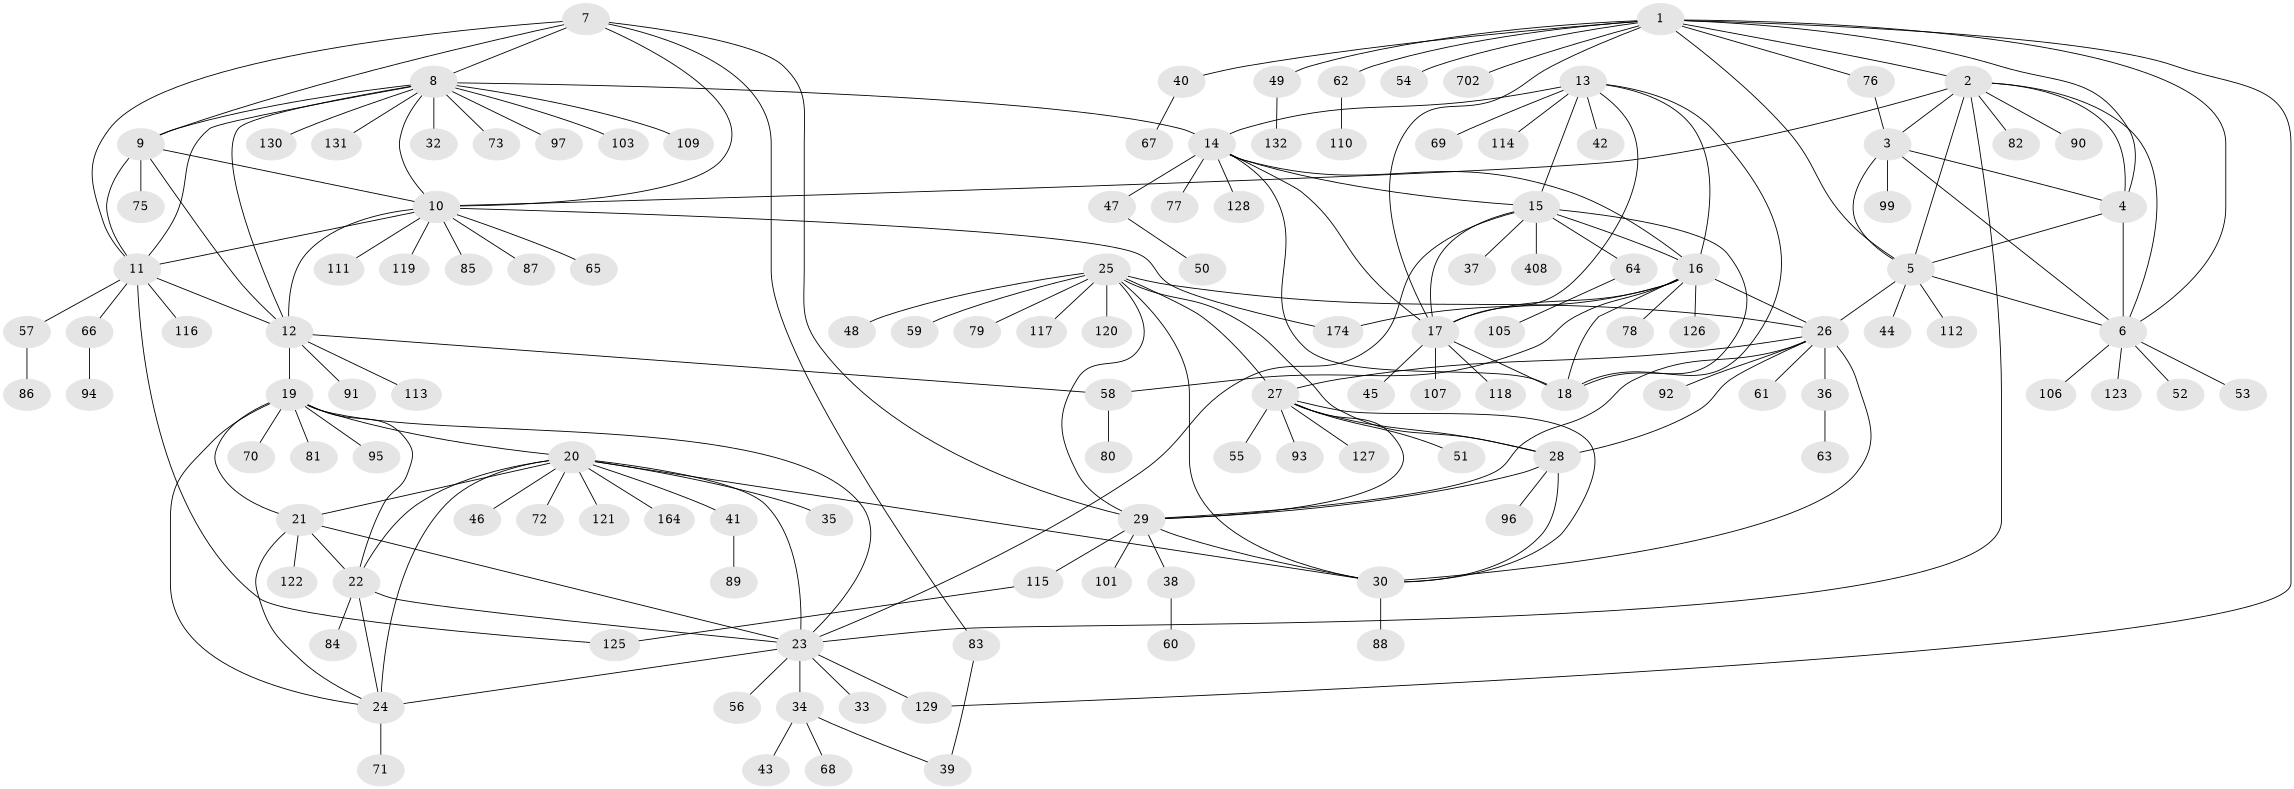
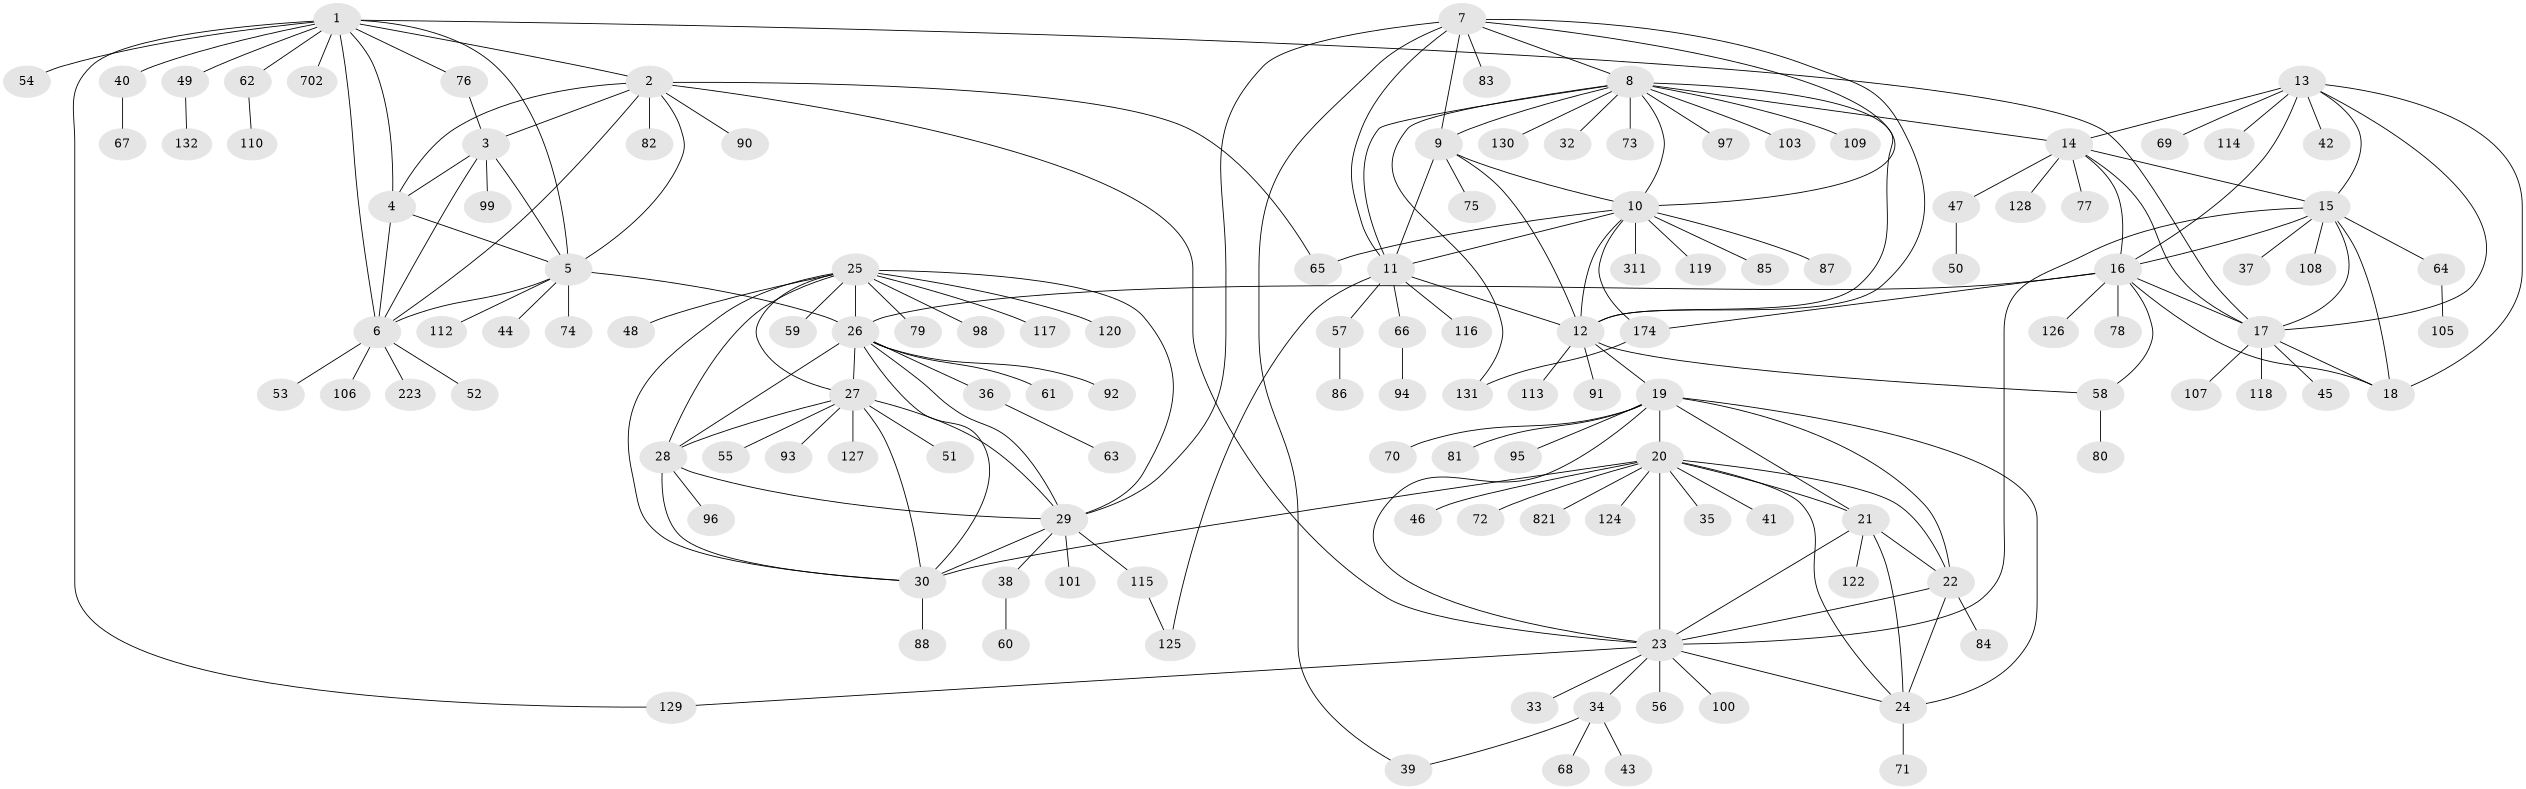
  graph {
    node [color=gray90 style=filled]
    1
    2
    4
    5
    6
    17
    40
    49
    54
    62
    76
    n12 [label=702]
    129
    3
    10
    23
    82
    90
    99
    26
    44
+   74
    112
    52
    53
    106
-   123
+   123 [label=223]
    18
    45
    107
    118
    67
    132
    110
    11
    12
    65
    85
    87
    n40 [label=174]
-   111
+   111 [label=311]
    119
    24
    33
    34
    56
+   100
    29
    30
    27
    28
    36
    61
    92
    7
    8
    9
    39
    83
    14
    32
    73
    97
    103
    109
    130
    131
    75
    57
    66
    116
    125
    19
    58
    91
    113
    38
    101
    115
    15
    16
    47
    77
    128
    86
    94
    20
    21
    22
    70
    81
    95
    80
    13
    42
    69
    114
    37
    64
-   108 [label=408]
+   108
    78
    126
    50
    105
    35
    41
    46
    72
-   121
-   124 [label=164]
+   121 [label=821]
+   124
    122
    84
    71
    88
-   89
    43
    68
    25
    48
    59
    79
+   98
    117
    120
    51
    55
    93
    127
    96
    63
    60
    1 -- 2
    1 -- 4
    1 -- 5
    1 -- 6
    1 -- 17
    1 -- 40
    1 -- 49
    1 -- 54
    1 -- 62
    1 -- 76
    1 -- n12
    1 -- 129
    2 -- 4
    2 -- 5
    2 -- 6
    2 -- 3
-   2 -- 10
+   2 -- 65
    2 -- 23
    2 -- 82
    2 -- 90
    4 -- 5
    4 -- 6
    5 -- 6
    5 -- 26
    5 -- 44
+   5 -- 74
    5 -- 112
    6 -- 52
    6 -- 53
    6 -- 106
    6 -- 123
    17 -- 18
    17 -- 45
    17 -- 107
    17 -- 118
    40 -- 67
    49 -- 132
    62 -- 110
    76 -- 3
    3 -- 4
    3 -- 5
    3 -- 6
    3 -- 99
    10 -- 11
    10 -- 12
    10 -- 65
    10 -- 85
    10 -- 87
    10 -- n40
    10 -- 111
    10 -- 119
    23 -- 129
    23 -- 24
    23 -- 33
    23 -- 34
    23 -- 56
+   23 -- 100
    26 -- 29
    26 -- 30
    26 -- 27
    26 -- 28
    26 -- 36
    26 -- 61
    26 -- 92
    11 -- 12
    11 -- 57
    11 -- 66
    11 -- 116
    11 -- 125
    12 -- 19
    12 -- 58
    12 -- 91
    12 -- 113
+   n40 -- 131
    24 -- 71
    34 -- 39
    34 -- 43
    34 -- 68
    29 -- 30
    29 -- 38
    29 -- 101
    29 -- 115
    30 -- 88
    27 -- 29
    27 -- 30
    27 -- 28
    27 -- 51
    27 -- 55
    27 -- 93
    27 -- 127
    28 -- 29
    28 -- 30
    28 -- 96
    36 -- 63
    7 -- 10
    7 -- 11
+   7 -- 12
    7 -- 29
    7 -- 8
    7 -- 9
-   83 -- 39
+   7 -- 39
    7 -- 83
    8 -- 10
    8 -- 11
    8 -- 12
    8 -- 9
    8 -- 14
    8 -- 32
    8 -- 73
    8 -- 97
    8 -- 103
    8 -- 109
    8 -- 130
    8 -- 131
    9 -- 10
    9 -- 11
    9 -- 12
    9 -- 75
    14 -- 17
-   14 -- 18
    14 -- 15
    14 -- 16
    14 -- 47
    14 -- 77
    14 -- 128
    57 -- 86
    66 -- 94
    19 -- 23
    19 -- 24
    19 -- 20
    19 -- 21
    19 -- 22
    19 -- 70
    19 -- 81
    19 -- 95
    58 -- 80
    38 -- 60
    115 -- 125
    15 -- 17
    15 -- 23
    15 -- 18
    15 -- 16
    15 -- 37
    15 -- 64
    15 -- 108
    16 -- 17
    16 -- 26
    16 -- 18
    16 -- n40
    16 -- 58
    16 -- 78
    16 -- 126
    47 -- 50
    20 -- 23
    20 -- 24
    20 -- 30
    20 -- 21
    20 -- 22
    20 -- 35
    20 -- 41
    20 -- 46
    20 -- 72
    20 -- 121
    20 -- 124
    21 -- 23
    21 -- 24
    21 -- 22
    21 -- 122
    22 -- 23
    22 -- 24
    22 -- 84
    13 -- 17
    13 -- 18
    13 -- 14
    13 -- 15
    13 -- 16
    13 -- 42
    13 -- 69
    13 -- 114
    64 -- 105
-   41 -- 89
    25 -- 26
    25 -- 29
    25 -- 30
    25 -- 27
    25 -- 28
    25 -- 48
    25 -- 59
    25 -- 79
+   25 -- 98
    25 -- 117
    25 -- 120
  }
